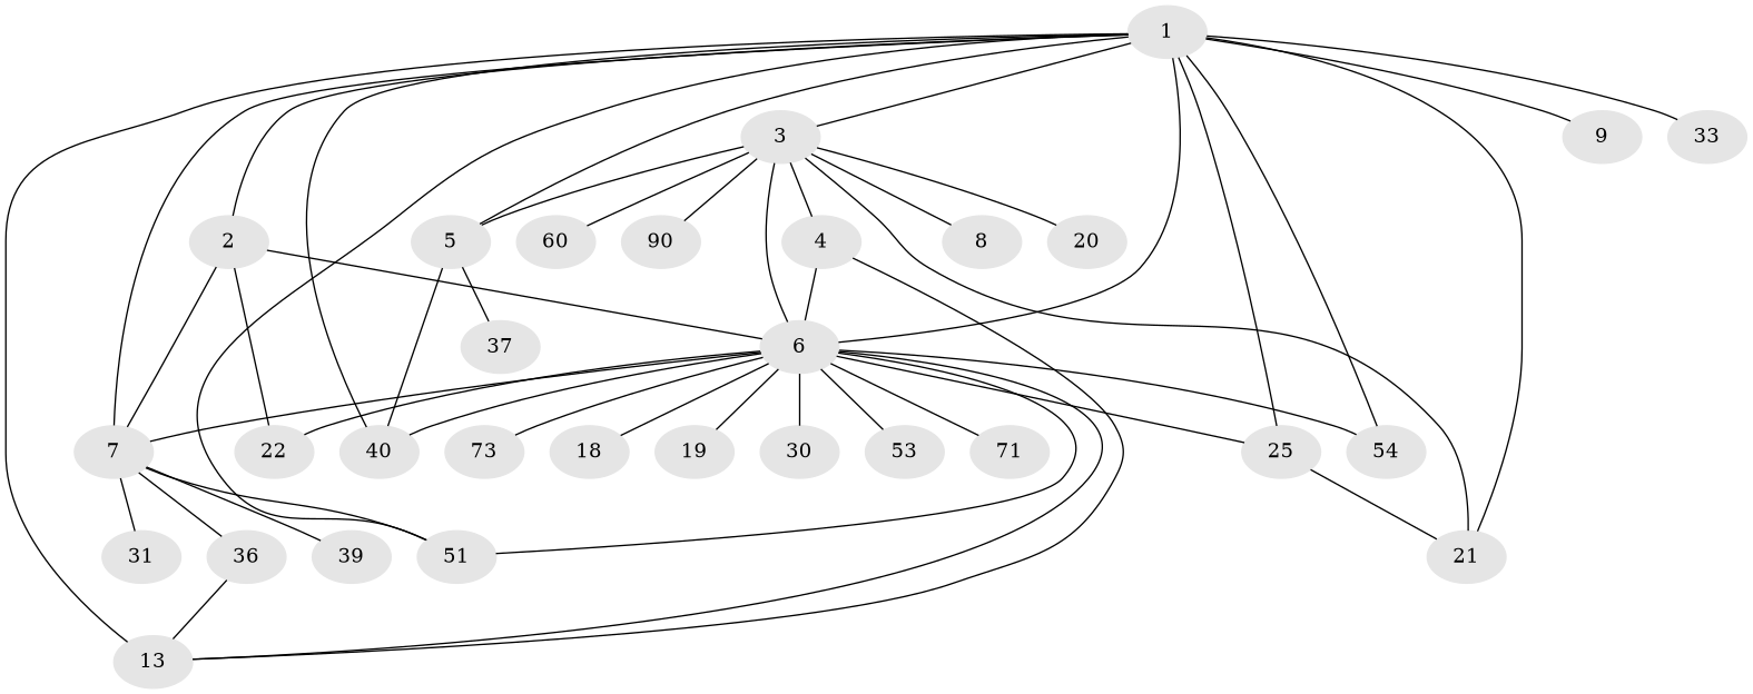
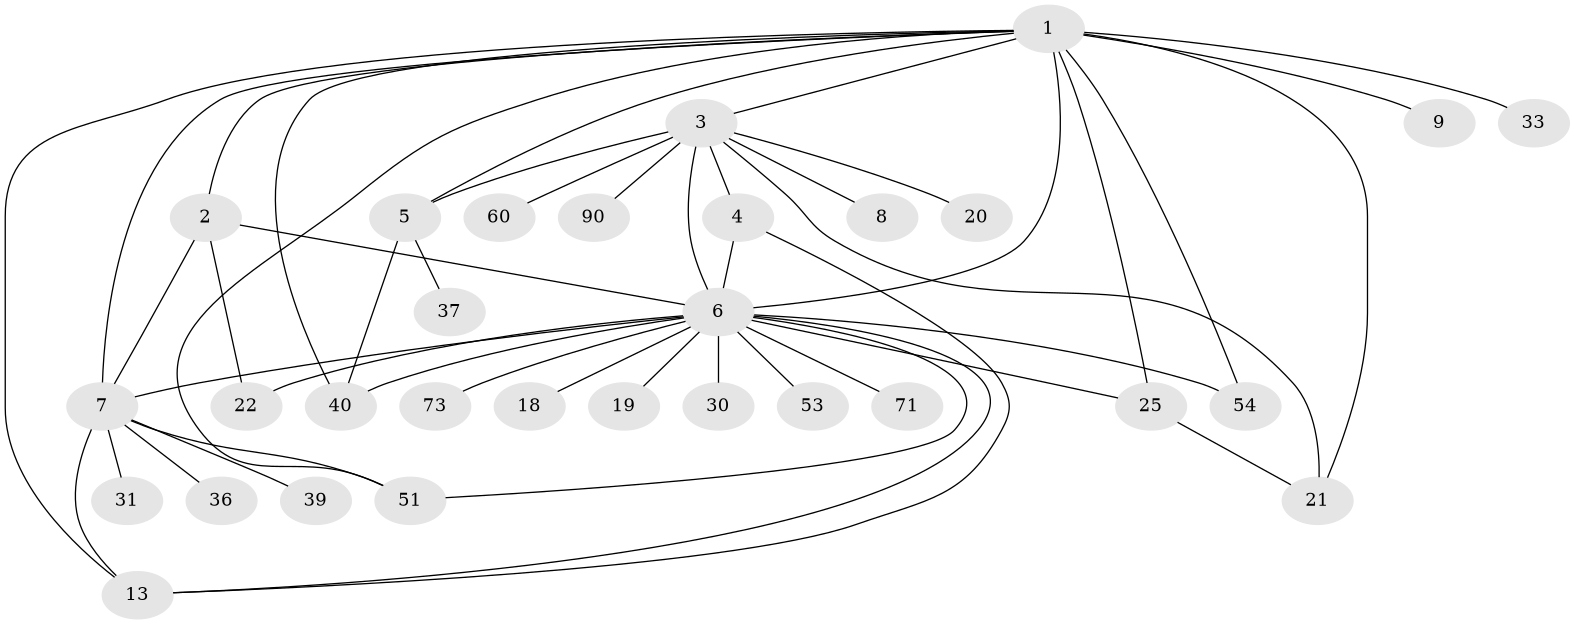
  graph {
    node [color=gray90 style=filled]
    1 [super="+50+48+28"]
    2 [super="+80+92"]
    3
    5 [super="+47+43+77+34"]
    6 [super="+58+11+69+93+62+39+17+10+14+27"]
    7 [super="+68+29+42+83"]
    9 [super="+79"]
    13 [super="+15+85+44+26"]
    21 [super="+84+49"]
    25
    33
    40 [super="+99"]
    51
    54 [super="+89"]
    22 [super="+70"]
    4 [super="+75+88+46"]
    8
    20 [super="+63"]
    60
    90
    37
    18 [super="+100"]
    19 [super="+23"]
    30
    53 [super="+59"]
    71
    73
    31
    n29 [label=39]
    36
    1 -- 2
    1 -- 3
    1 -- 5
    1 -- 6 [weight=5]
    1 -- 7
    1 -- 9
    1 -- 13 [weight=2]
    1 -- 21
    1 -- 25
    1 -- 33
    1 -- 40
    1 -- 51
    1 -- 54
    2 -- 6
    2 -- 7
    2 -- 22
    3 -- 5
    3 -- 6 [weight=2]
    3 -- 21
    3 -- 4
    3 -- 8
    3 -- 20
    3 -- 60
    3 -- 90
    5 -- 40
    5 -- 37
    6 -- 7
    6 -- 13
    6 -- 25
    6 -- 40 [weight=2]
    6 -- 51
    6 -- 54
    6 -- 22
    6 -- 18 [weight=3]
    6 -- 19
    6 -- 30
    6 -- 53
    6 -- 71
    6 -- 73
-   36 -- 13
+   7 -- 13
    7 -- 51
    7 -- 31
    7 -- n29
    7 -- 36 [weight=2]
    25 -- 21
    4 -- 6
    4 -- 13
  }
